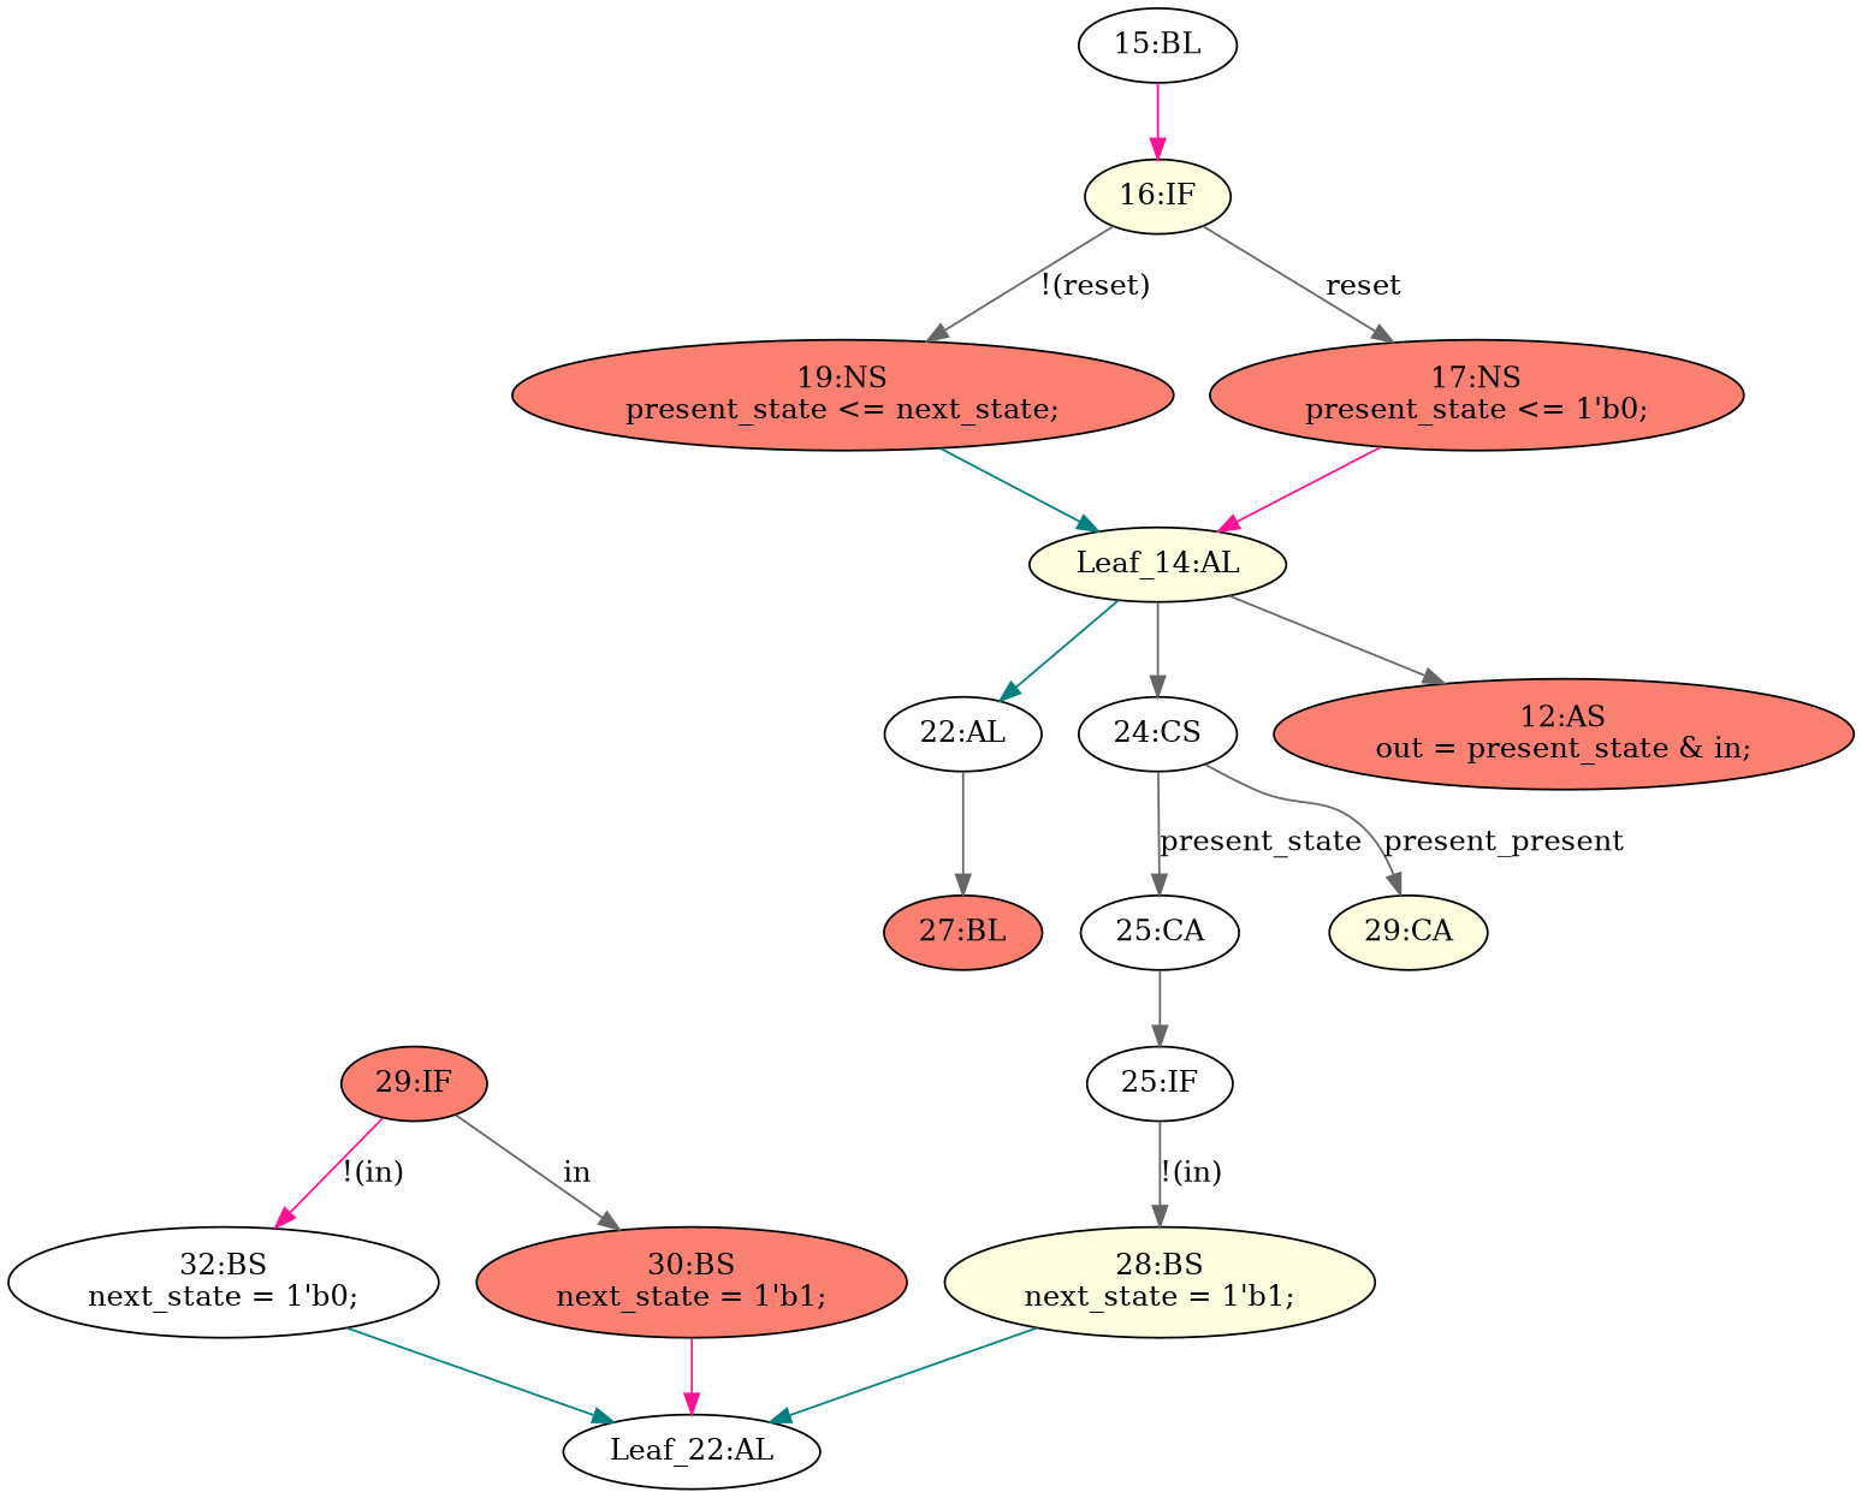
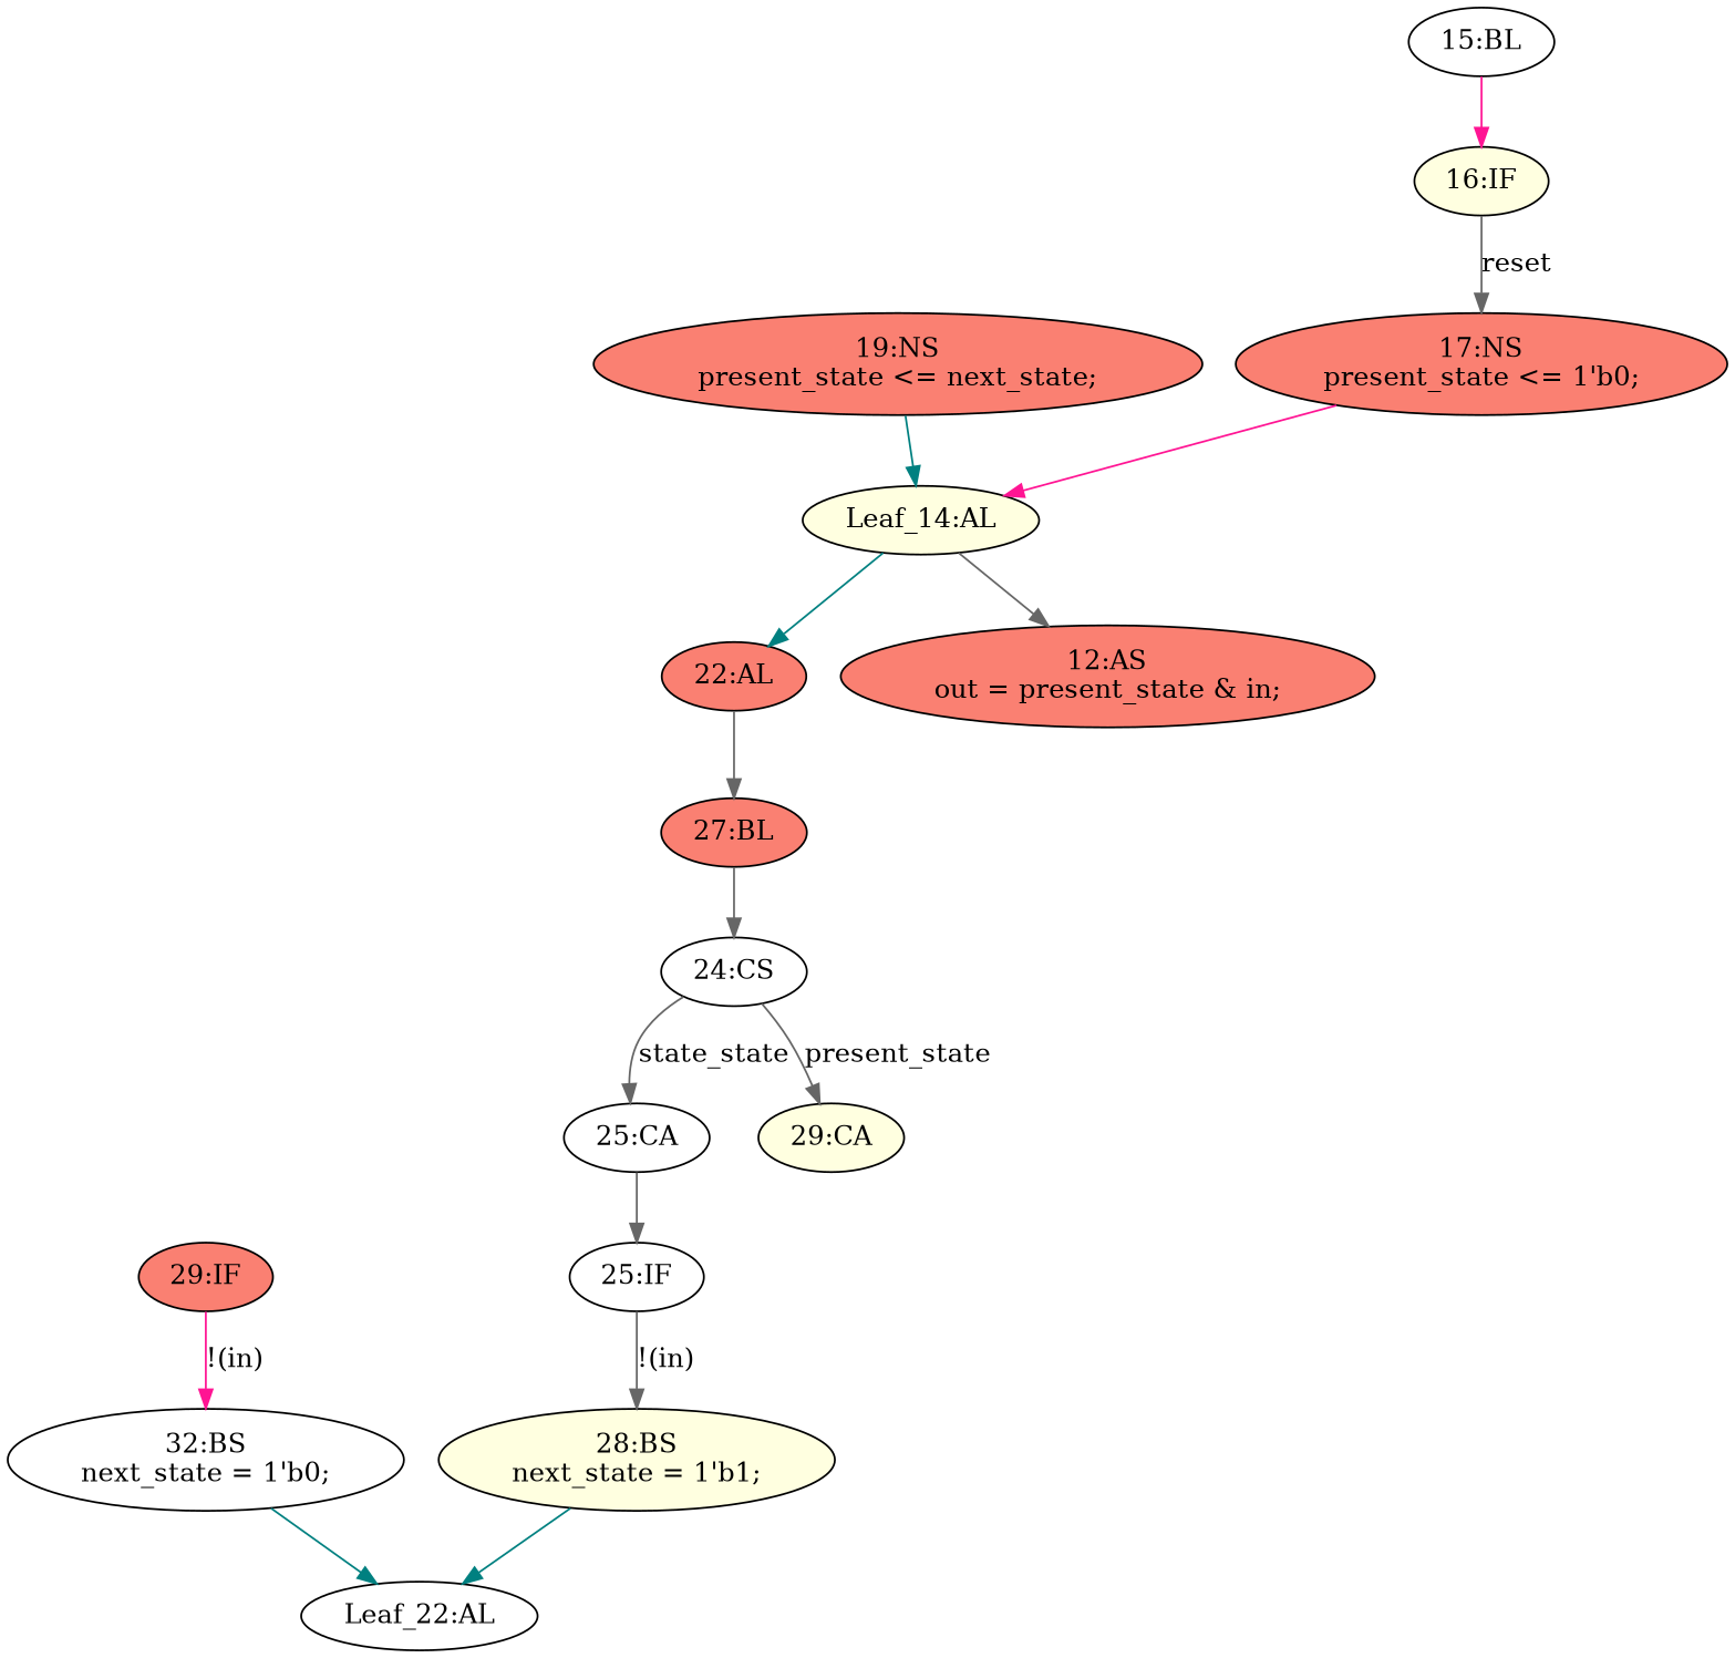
  strict digraph {
    node [fillcolor=white statements="[]" style=filled typ=IfStatement]
    edge [color=gray40 cond="[]" lineno=None]
-   n1 [ast="<pyverilog.vparser.ast.Always object at 0x7fafb7f26750>" clk_sens=False label="22:AL" sens="['present_state', 'in']" typ=Always use_var="['present_state', 'in']"]
+   n1 [ast="<pyverilog.vparser.ast.Always object at 0x7fafb7f26750>" clk_sens=False fillcolor=salmon label="22:AL" sens="['present_state', 'in']" typ=Always use_var="['present_state', 'in']"]
    n2 [ast="<pyverilog.vparser.ast.Block object at 0x7fafb7f26850>" fillcolor=salmon label="27:BL" typ=Block]
    n3 [ast="<pyverilog.vparser.ast.CaseStatement object at 0x7fafb7f26350>" label="24:CS" typ=CaseStatement]
    n4 [ast="<pyverilog.vparser.ast.Case object at 0x7fafb7f26650>" label="25:CA" typ=Case]
    n5 [ast="<pyverilog.vparser.ast.Case object at 0x7fafb7faa250>" fillcolor=lightyellow label="29:CA" typ=Case]
    n6 [ast="<pyverilog.vparser.ast.IfStatement object at 0x7fafb7f46550>" fillcolor=salmon label="29:IF"]
    n7 [ast="<pyverilog.vparser.ast.BlockingSubstitution object at 0x7fafb7b98d10>" label="32:BS\nnext_state = 1'b0;" statements="[<pyverilog.vparser.ast.BlockingSubstitution object at 0x7fafb7b98d10>]" typ=BlockingSubstitution]
-   n8 [ast="<pyverilog.vparser.ast.BlockingSubstitution object at 0x7fafb9aa8ad0>" fillcolor=salmon label="30:BS\nnext_state = 1'b1;" statements="[<pyverilog.vparser.ast.BlockingSubstitution object at 0x7fafb9aa8ad0>]" typ=BlockingSubstitution]
    n9 [def_var="['next_state']" label="Leaf_22:AL" statements="" typ=""]
    n10 [ast="<pyverilog.vparser.ast.Assign object at 0x7fafb7ed6bd0>" def_var="['out']" fillcolor=salmon label="12:AS\nout = present_state & in;" typ=Assign use_var="['present_state', 'in']"]
    n11 [ast="<pyverilog.vparser.ast.Block object at 0x7fafb7f23ed0>" label="15:BL" typ=Block]
    n12 [ast="<pyverilog.vparser.ast.IfStatement object at 0x7fafb7f31450>" fillcolor=lightyellow label="16:IF"]
    n13 [ast="<pyverilog.vparser.ast.NonblockingSubstitution object at 0x7fafb7f31050>" fillcolor=salmon label="19:NS\npresent_state <= next_state;" statements="[<pyverilog.vparser.ast.NonblockingSubstitution object at 0x7fafb7f31050>]" typ=NonblockingSubstitution]
    n14 [ast="<pyverilog.vparser.ast.NonblockingSubstitution object at 0x7fafb7ece4d0>" fillcolor=salmon label="17:NS\npresent_state <= 1'b0;" statements="[<pyverilog.vparser.ast.NonblockingSubstitution object at 0x7fafb7ece4d0>]" typ=NonblockingSubstitution]
    n15 [def_var="['present_state']" fillcolor=lightyellow label="Leaf_14:AL" statements="" typ=""]
    n16 [ast="<pyverilog.vparser.ast.IfStatement object at 0x7fafb8341610>" label="25:IF"]
    n17 [ast="<pyverilog.vparser.ast.BlockingSubstitution object at 0x7fafb7faa1d0>" fillcolor=lightyellow label="28:BS\nnext_state = 1'b1;" statements="[<pyverilog.vparser.ast.BlockingSubstitution object at 0x7fafb7faa1d0>]" typ=BlockingSubstitution]
    n1 -> n2
-   n15 -> n3
-   n3 -> n4 [cond="['present_state']" label=present_state lineno=24]
-   n3 -> n5 [cond="['present_state']" label=present_present lineno=24]
+   n2 -> n3
+   n3 -> n4 [cond="['present_state']" label=state_state lineno=24]
+   n3 -> n5 [cond="['present_state']" label=present_state lineno=24]
    n4 -> n16
    n6 -> n7 [color=deeppink cond="['in']" label="!(in)" lineno=29]
-   n6 -> n8 [cond="['in']" label=in lineno=29]
    n7 -> n9 [color=teal]
-   n8 -> n9 [color=deeppink]
    n11 -> n12 [color=deeppink]
-   n12 -> n13 [cond="['reset']" label="!(reset)" lineno=16]
    n12 -> n14 [cond="['reset']" label=reset lineno=16]
    n13 -> n15 [color=teal]
    n14 -> n15 [color=deeppink]
    n15 -> n1 [color=teal cond="" lineno=""]
    n15 -> n10 [cond="" lineno=""]
    n16 -> n17 [cond="['in']" label="!(in)" lineno=25]
    n17 -> n9 [color=teal]
  }
